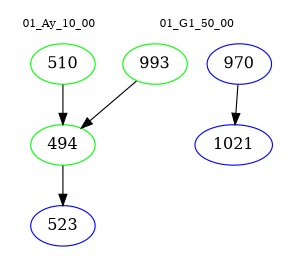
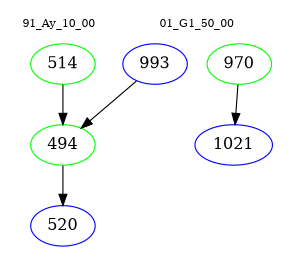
  digraph {
    node [color=green]
    edge [color=black]
-   n1 [label=510]
+   n1 [label=514]
    n2 [label=494]
-   n3 [color=blue label=523]
-   n4 [label=993]
-   n5 [color=blue label=970]
+   n3 [color=blue label=520]
+   n4 [color=blue label=993]
+   n5 [label=970]
    n6 [color=blue label=1021]
    subgraph cluster_1 {
      color=white
      fontsize=10
-     label="01_Ay_10_00"
+     label="91_Ay_10_00"
      n1
      n2
      n3
    }
    subgraph cluster_2 {
      color=white
      fontsize=10
      label="01_G1_50_00"
      n4
      n5
      n6
    }
    n1 -> n2
    n2 -> n3
    n4 -> n2
    n5 -> n6
  }
